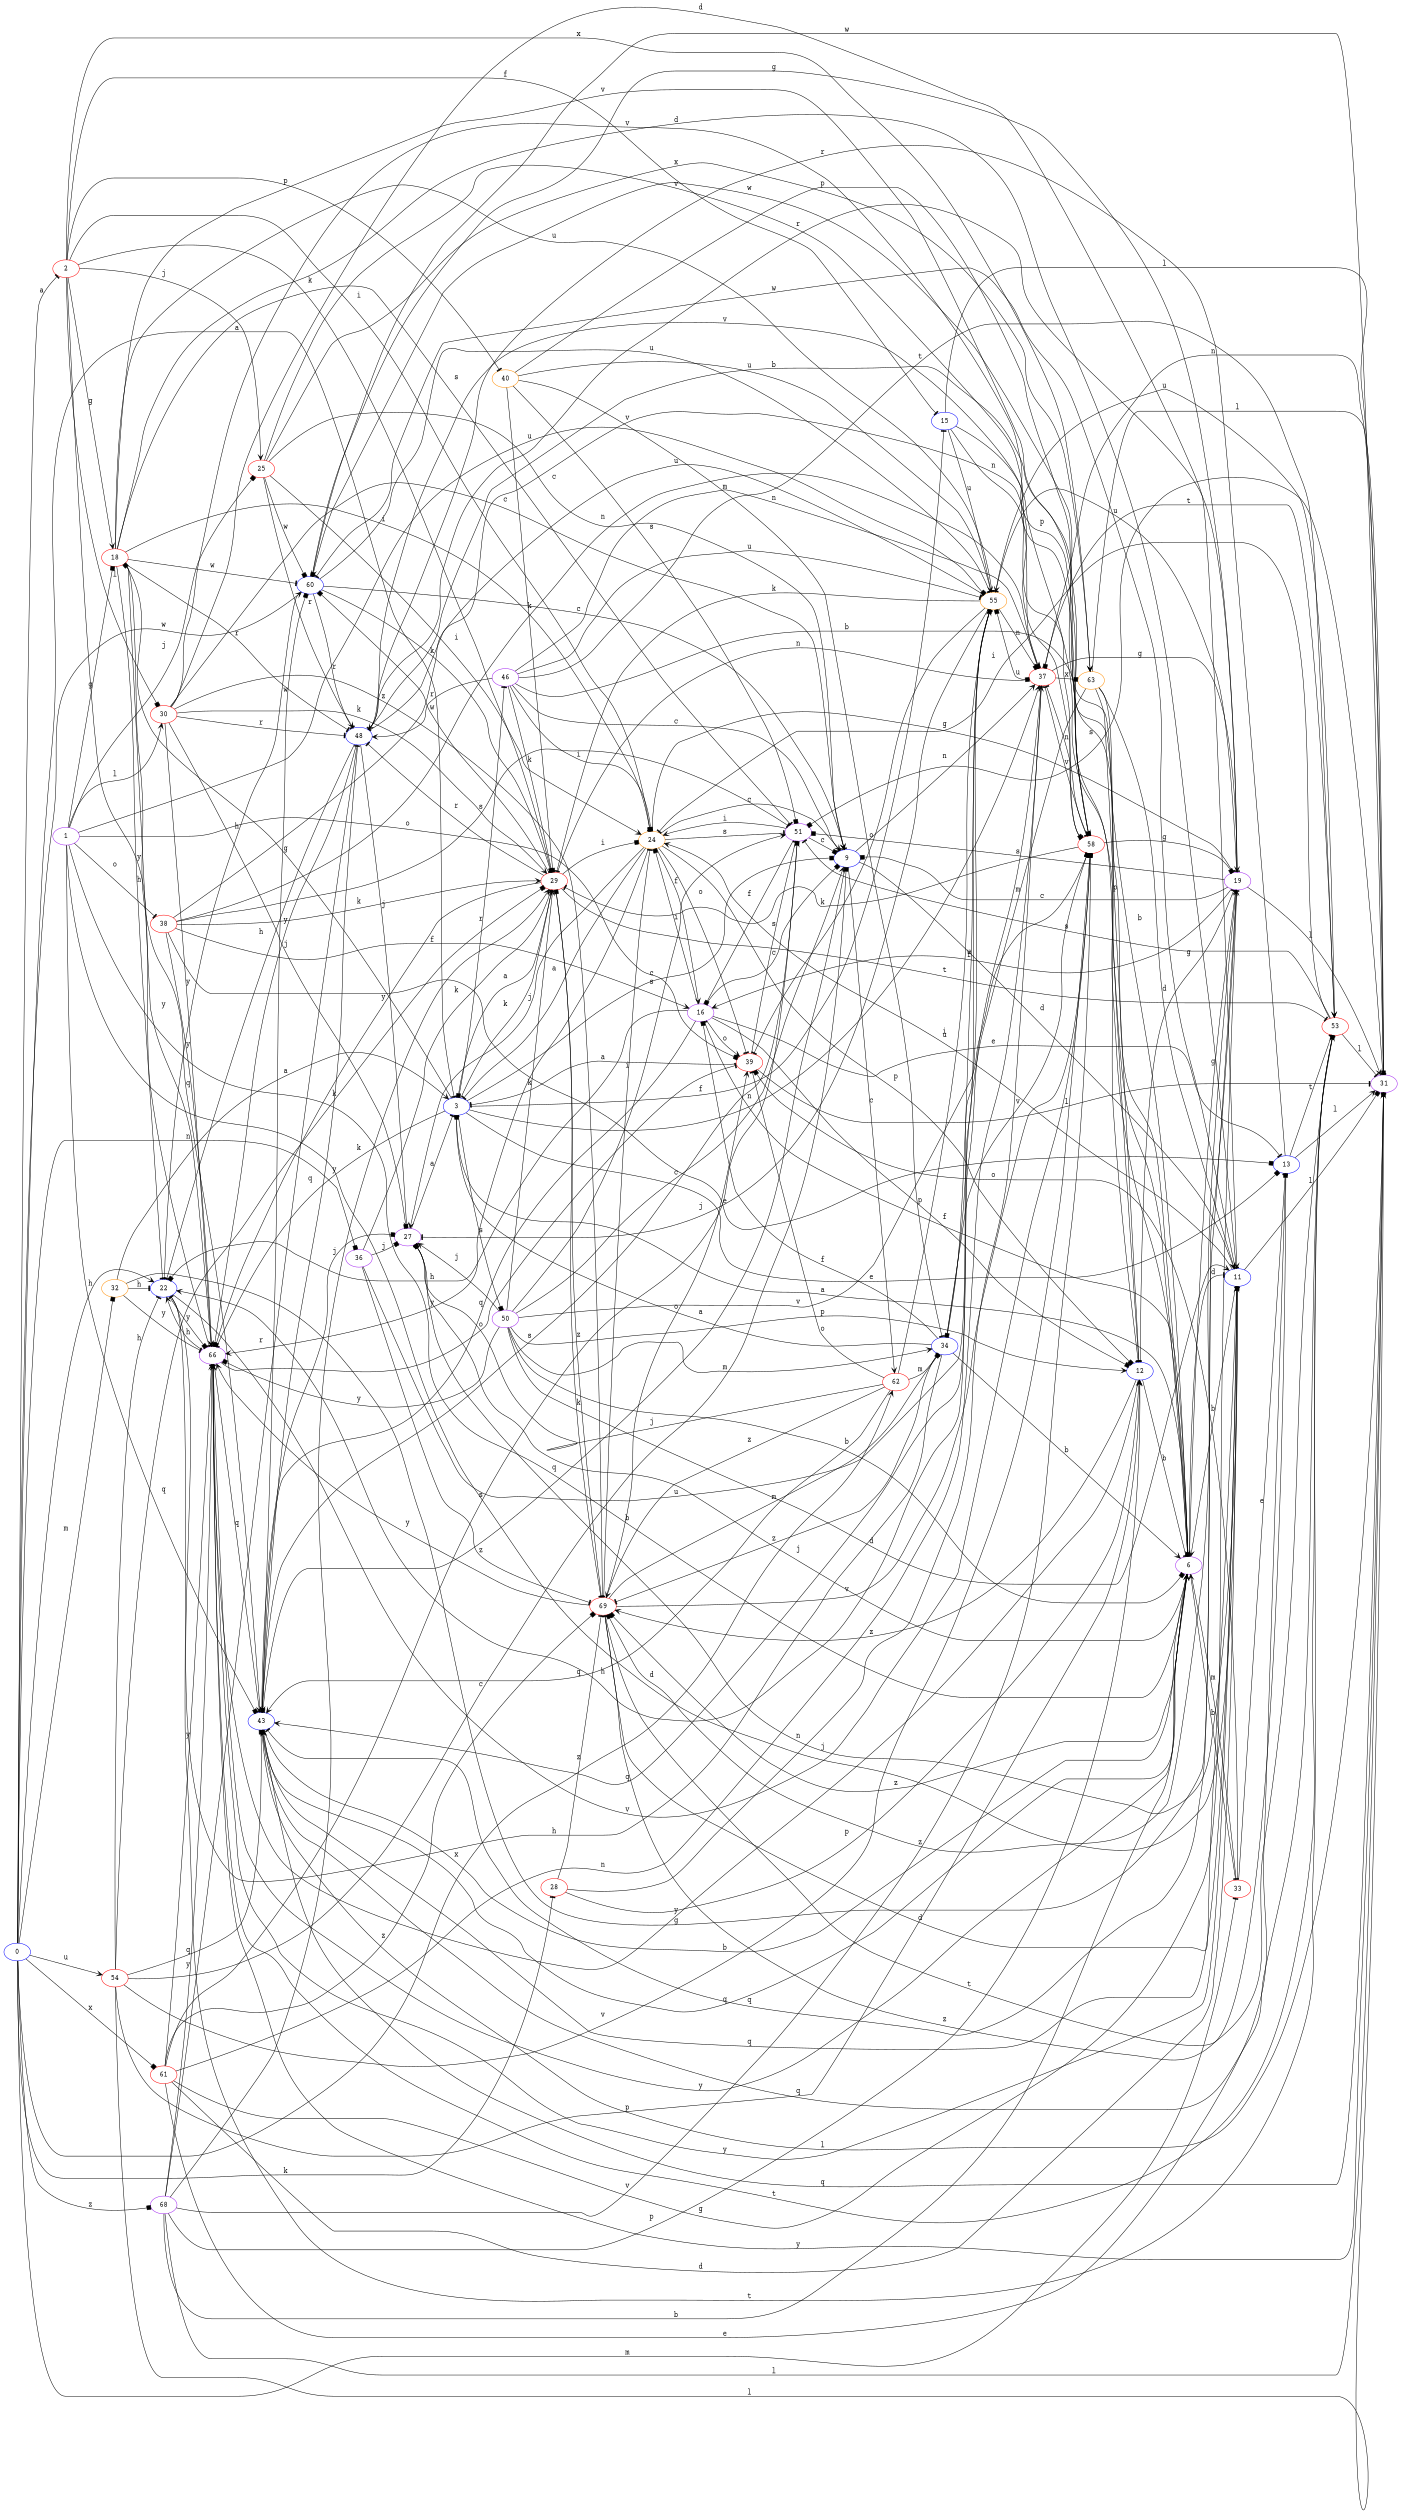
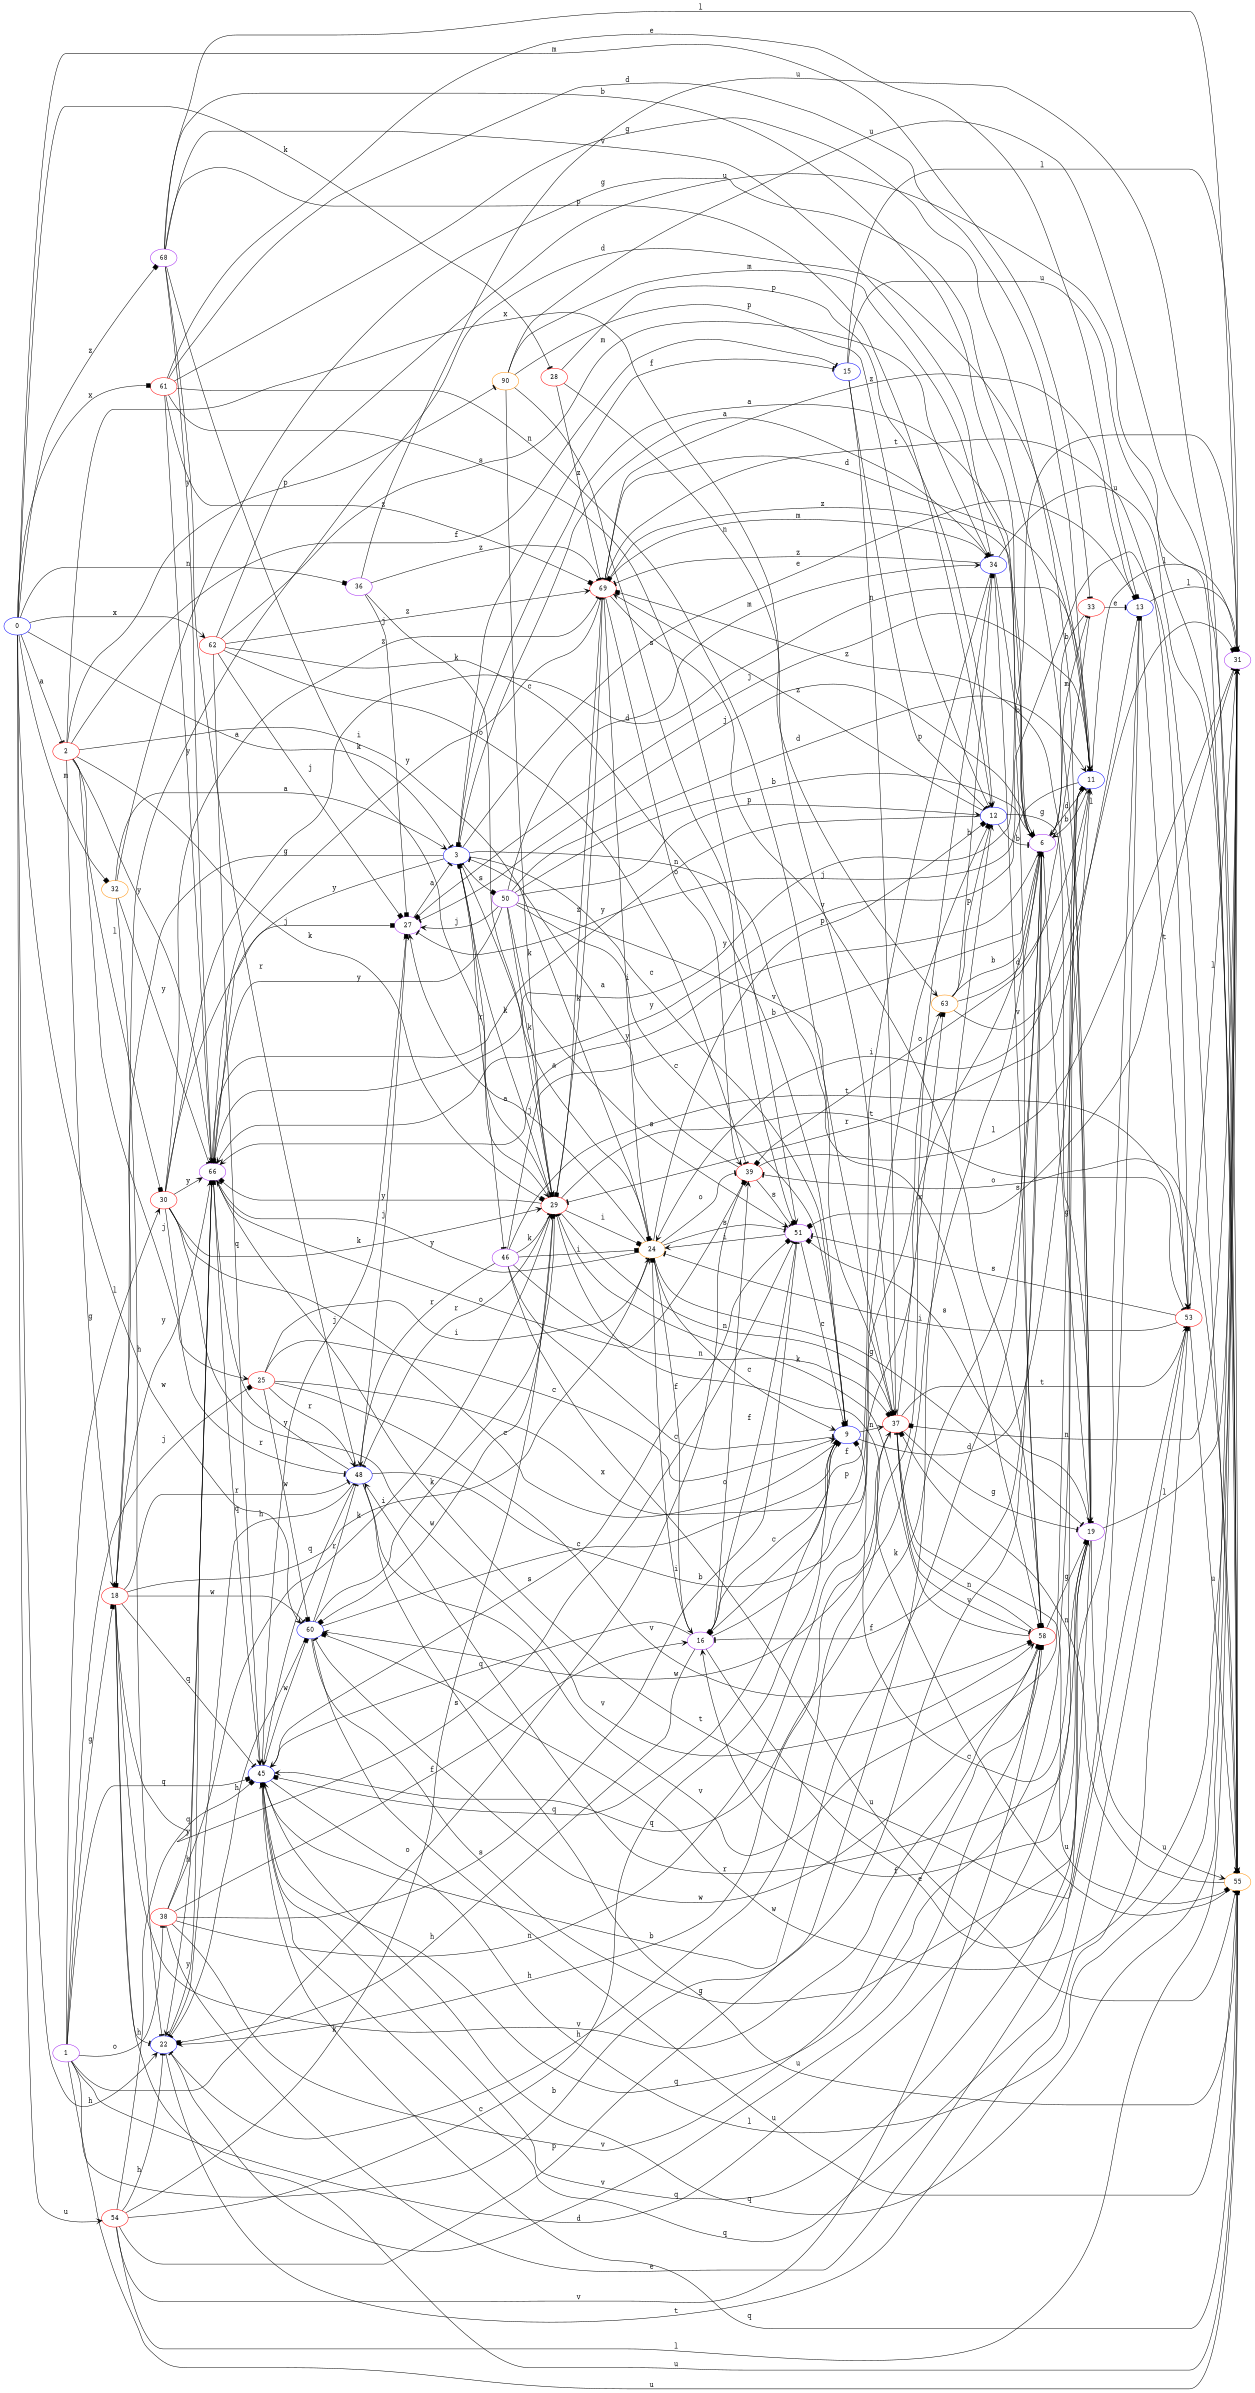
  strict digraph {
    fontname="Courier Prime"
    rankdir=LR
    node [color=red fontname="Courier Prime"]
    edge [arrowhead=tee fontname="Courier Prime"]
    0 [color=blue]
    2
    3 [color=blue]
    22 [color=blue]
    28
    32 [color=darkorange]
    33
    36 [color=purple]
    54
    60 [color=blue]
    61
    62
    68 [color=purple]
    18
    25
    30
    15 [color=blue]
    24 [color=darkorange]
    29
-   40 [color=darkorange]
+   40 [color=darkorange label=90]
    63 [color=darkorange]
    66 [color=purple]
    9 [color=blue]
    13 [color=blue]
    37
    46 [color=purple]
    50 [color=purple]
    53
    58
    69
    n31 [color=blue label=12]
    19 [color=purple]
    6 [color=purple]
    39
    55 [color=darkorange]
    27 [color=purple]
-   45 [color=blue label=43]
+   45 [color=blue]
    31 [color=purple]
    48 [color=blue]
    11 [color=blue]
    51 [color=purple]
    34 [color=blue]
    1 [color=purple]
    38
    16 [color=purple]
    0 -> 2 [label=a]
    0 -> 3 [label=a]
    0 -> 22 [arrowhead=vee label=h]
    0 -> 28 [label=k]
    0 -> 32 [arrowhead=box label=m]
    0 -> 33 [label=m]
    0 -> 36 [arrowhead=box label=n]
    0 -> 54 [arrowhead=vee label=u]
    0 -> 60 [arrowhead=vee label=w]
    0 -> 61 [arrowhead=box label=x]
    0 -> 62 [arrowhead=vee label=x]
    0 -> 68 [arrowhead=box label=z]
    2 -> 18 [arrowhead=vee label=g]
    2 -> 25 [arrowhead=vee label=j]
    2 -> 30 [arrowhead=box label=l]
    2 -> 15 [label=f]
    2 -> 24 [arrowhead=box label=i]
    2 -> 29 [arrowhead=box label=k]
    2 -> 40 [label=p]
    2 -> 63 [arrowhead=vee label=x]
    2 -> 66 [label=y]
    3 -> 18 [arrowhead=box label=g]
    3 -> 15 [label=f]
    3 -> 29 [label=k]
    3 -> 66 [label=y]
    3 -> 9 [arrowhead=box label=c]
    3 -> 13 [arrowhead=box label=e]
    3 -> 37 [arrowhead=vee label=n]
    3 -> 46 [label=r]
    3 -> 50 [arrowhead=box label=s]
    22 -> 66 [arrowhead=box label=y]
    22 -> 53 [arrowhead=box label=t]
    22 -> 58 [arrowhead=box label=v]
    28 -> 37 [arrowhead=vee label=n]
    28 -> 69 [label=z]
    28 -> n31 [arrowhead=vee label=p]
    32 -> 3 [arrowhead=vee label=a]
    32 -> 22 [label=h]
    32 -> 66 [label=y]
    32 -> 19 [label=g]
    33 -> 13 [label=e]
    33 -> 6 [arrowhead=vee label=b]
    33 -> 39 [arrowhead=box label=o]
    36 -> 29 [arrowhead=vee label=k]
    36 -> 69 [label=z]
    36 -> 55 [label=u]
    36 -> 27 [arrowhead=box label=j]
    54 -> 22 [label=h]
    54 -> 29 [arrowhead=box label=k]
    54 -> 9 [arrowhead=box label=c]
    54 -> 58 [arrowhead=box label=v]
    54 -> n31 [arrowhead=vee label=p]
    54 -> 45 [arrowhead=box label=q]
    54 -> 31 [label=l]
    60 -> 22 [label=h]
    60 -> 29 [label=k]
    60 -> 9 [arrowhead=vee label=c]
    60 -> 19 [arrowhead=vee label=g]
    60 -> 55 [label=u]
    60 -> 48 [label=r]
    61 -> 66 [arrowhead=vee label=y]
    61 -> 13 [arrowhead=box label=e]
    61 -> 37 [label=n]
    61 -> 69 [arrowhead=box label=z]
    61 -> 19 [arrowhead=vee label=g]
    61 -> 11 [label=d]
    61 -> 51 [arrowhead=vee label=s]
-   9 -> 62 [arrowhead=vee label=c]
+   62 -> 9 [arrowhead=vee label=c]
    62 -> 69 [arrowhead=vee label=z]
    62 -> 39 [label=o]
    62 -> 55 [arrowhead=box label=u]
    62 -> 27 [arrowhead=box label=j]
    62 -> 45 [arrowhead=vee label=q]
    62 -> 34 [arrowhead=box label=m]
    68 -> 29 [arrowhead=vee label=k]
    68 -> 66 [label=y]
    68 -> 58 [arrowhead=box label=v]
    68 -> n31 [arrowhead=vee label=p]
    68 -> 6 [arrowhead=vee label=b]
    68 -> 31 [arrowhead=box label=l]
    68 -> 48 [label=r]
    18 -> 22 [label=h]
    18 -> 60 [label=w]
    18 -> 24 [label=i]
    18 -> 66 [arrowhead=vee label=y]
    18 -> 58 [arrowhead=box label=v]
    18 -> 55 [label=u]
    18 -> 45 [label=q]
    18 -> 48 [label=r]
    18 -> 11 [label=d]
    18 -> 51 [label=s]
    25 -> 60 [arrowhead=box label=w]
    25 -> 24 [arrowhead=vee label=i]
    25 -> 63 [arrowhead=vee label=x]
    25 -> 9 [arrowhead=vee label=c]
    25 -> 58 [arrowhead=box label=v]
    25 -> 48 [arrowhead=vee label=r]
    30 -> 29 [arrowhead=vee label=k]
    30 -> 66 [arrowhead=vee label=y]
    30 -> 9 [label=c]
    30 -> 58 [arrowhead=vee label=v]
    30 -> 69 [label=z]
    30 -> 27 [arrowhead=box label=j]
    30 -> 48 [label=r]
    30 -> 11 [arrowhead=vee label=d]
    15 -> 37 [arrowhead=vee label=n]
    15 -> n31 [label=p]
    15 -> 55 [arrowhead=vee label=u]
    15 -> 31 [label=l]
    24 -> 3 [label=a]
    24 -> 66 [arrowhead=vee label=y]
    24 -> 9 [arrowhead=vee label=c]
    24 -> n31 [arrowhead=box label=p]
    24 -> 19 [label=g]
    24 -> 39 [label=o]
    24 -> 27 [arrowhead=vee label=j]
    24 -> 51 [label=s]
    24 -> 16 [arrowhead=vee label=f]
    29 -> 3 [arrowhead=box label=a]
    29 -> 60 [arrowhead=box label=w]
    29 -> 24 [arrowhead=box label=i]
    29 -> 66 [arrowhead=box label=y]
    29 -> 37 [arrowhead=box label=n]
    29 -> 53 [label=t]
    29 -> 69 [label=z]
    29 -> 48 [label=r]
    40 -> 29 [arrowhead=box label=k]
    40 -> n31 [label=p]
    40 -> 55 [label=u]
    40 -> 51 [arrowhead=box label=s]
    40 -> 34 [label=m]
    63 -> n31 [label=p]
    63 -> 6 [arrowhead=vee label=b]
    63 -> 31 [arrowhead=box label=l]
    63 -> 11 [arrowhead=vee label=d]
-   63 -> 34 [arrowhead=box label=m]
+   63 -> 34 [arrowhead=box label=h]
    66 -> 22 [arrowhead=vee label=h]
    66 -> 53 [label=t]
    66 -> 39 [label=o]
    66 -> 45 [arrowhead=vee label=q]
    9 -> 37 [arrowhead=vee label=n]
    9 -> 45 [arrowhead=box label=q]
    9 -> 11 [arrowhead=vee label=d]
    13 -> 53 [label=t]
    13 -> 69 [label=z]
    13 -> 31 [arrowhead=vee label=l]
-   13 -> 48 [label=r]
+   13 -> 29 [label=r]
    37 -> 22 [arrowhead=vee label=h]
    37 -> 63 [arrowhead=box label=x]
    37 -> 53 [arrowhead=vee label=t]
    37 -> 58 [label=v]
    37 -> 19 [label=g]
    37 -> 55 [arrowhead=box label=u]
    46 -> 24 [arrowhead=box label=i]
    46 -> 29 [label=k]
    46 -> 9 [label=c]
    46 -> 37 [arrowhead=box label=n]
    46 -> 53 [arrowhead=vee label=t]
    46 -> 6 [label=b]
    46 -> 55 [label=u]
    46 -> 48 [arrowhead=vee label=r]
    50 -> 29 [arrowhead=vee label=k]
    50 -> 66 [arrowhead=box label=y]
    50 -> 9 [arrowhead=vee label=c]
    50 -> 58 [arrowhead=box label=v]
    50 -> n31 [arrowhead=vee label=p]
    50 -> 6 [arrowhead=box label=b]
    50 -> 27 [arrowhead=vee label=j]
    50 -> 11 [arrowhead=vee label=d]
    50 -> 51 [arrowhead=vee label=s]
    50 -> 34 [arrowhead=vee label=m]
    53 -> 24 [label=i]
    53 -> 55 [label=u]
    53 -> 45 [arrowhead=box label=q]
    53 -> 31 [label=l]
    53 -> 51 [label=s]
    58 -> 29 [label=k]
    58 -> 37 [label=n]
    58 -> 19 [arrowhead=box label=g]
    69 -> 24 [label=i]
    69 -> 29 [arrowhead=box label=k]
    69 -> 66 [arrowhead=vee label=y]
    69 -> 53 [arrowhead=vee label=t]
    69 -> 58 [label=v]
    69 -> 39 [arrowhead=vee label=o]
    69 -> 11 [arrowhead=vee label=d]
    69 -> 34 [label=m]
    n31 -> 66 [arrowhead=vee label=y]
    n31 -> 69 [arrowhead=vee label=z]
    n31 -> 19 [label=g]
    n31 -> 6 [label=b]
    19 -> 9 [arrowhead=box label=c]
    19 -> 69 [arrowhead=box label=z]
    19 -> 55 [arrowhead=vee label=u]
    19 -> 45 [label=q]
    19 -> 31 [arrowhead=vee label=l]
    19 -> 48 [arrowhead=vee label=r]
    19 -> 51 [arrowhead=box label=s]
    19 -> 16 [arrowhead=vee label=f]
    6 -> 3 [arrowhead=box label=a]
    6 -> 33 [label=m]
    6 -> 60 [arrowhead=vee label=w]
    6 -> 66 [arrowhead=vee label=y]
    6 -> 69 [arrowhead=box label=z]
    6 -> 19 [arrowhead=vee label=g]
    6 -> 27 [label=j]
    6 -> 45 [arrowhead=vee label=q]
    6 -> 11 [label=d]
    6 -> 16 [label=f]
    39 -> 3 [label=a]
    39 -> 31 [label=l]
    39 -> 51 [label=s]
    55 -> 29 [label=k]
    55 -> 37 [arrowhead=box label=n]
    55 -> 39 [label=o]
    55 -> 27 [label=j]
    55 -> 45 [arrowhead=vee label=q]
    27 -> 3 [label=a]
    45 -> 60 [arrowhead=box label=w]
    45 -> 6 [arrowhead=vee label=b]
    45 -> 27 [arrowhead=box label=j]
    45 -> 31 [arrowhead=vee label=l]
    45 -> 51 [arrowhead=box label=s]
    31 -> 60 [arrowhead=box label=w]
    31 -> 66 [label=y]
    31 -> 37 [arrowhead=box label=n]
    31 -> 45 [arrowhead=vee label=q]
    31 -> 51 [arrowhead=box label=s]
    48 -> 22 [label=h]
    48 -> 66 [arrowhead=box label=y]
    48 -> 58 [label=v]
    48 -> 6 [arrowhead=box label=b]
    48 -> 55 [label=u]
    48 -> 27 [arrowhead=vee label=j]
    48 -> 45 [arrowhead=vee label=q]
    11 -> 60 [label=w]
    11 -> 24 [arrowhead=vee label=i]
    11 -> 66 [arrowhead=vee label=y]
    11 -> 6 [arrowhead=vee label=b]
    11 -> 27 [arrowhead=box label=j]
    11 -> 45 [arrowhead=vee label=q]
    11 -> 31 [arrowhead=box label=l]
    51 -> 24 [arrowhead=vee label=i]
    51 -> 9 [arrowhead=box label=c]
    51 -> 16 [arrowhead=box label=f]
    34 -> 3 [label=a]
    34 -> 22 [label=h]
    34 -> 58 [arrowhead=box label=v]
    34 -> 69 [label=z]
    34 -> 6 [arrowhead=vee label=b]
    34 -> 55 [arrowhead=vee label=u]
    34 -> 16 [arrowhead=box label=f]
    1 -> 18 [arrowhead=box label=g]
    1 -> 25 [arrowhead=box label=j]
    1 -> 30 [arrowhead=vee label=l]
    1 -> 6 [arrowhead=vee label=b]
    1 -> 39 [arrowhead=box label=o]
    1 -> 55 [arrowhead=box label=u]
    1 -> 45 [arrowhead=box label=q]
    1 -> 11 [arrowhead=box label=d]
    1 -> 38 [label=o]
    38 -> 29 [arrowhead=vee label=k]
    38 -> 66 [label=y]
    38 -> 13 [arrowhead=box label=e]
    38 -> 37 [arrowhead=vee label=n]
    38 -> 58 [arrowhead=box label=v]
    38 -> 51 [label=s]
    38 -> 16 [arrowhead=vee label=f]
    16 -> 22 [arrowhead=box label=h]
    16 -> 24 [arrowhead=box label=i]
    16 -> 9 [arrowhead=box label=c]
    16 -> 13 [label=e]
    16 -> n31 [arrowhead=box label=p]
    16 -> 39 [arrowhead=vee label=o]
    16 -> 45 [arrowhead=vee label=q]
  }
